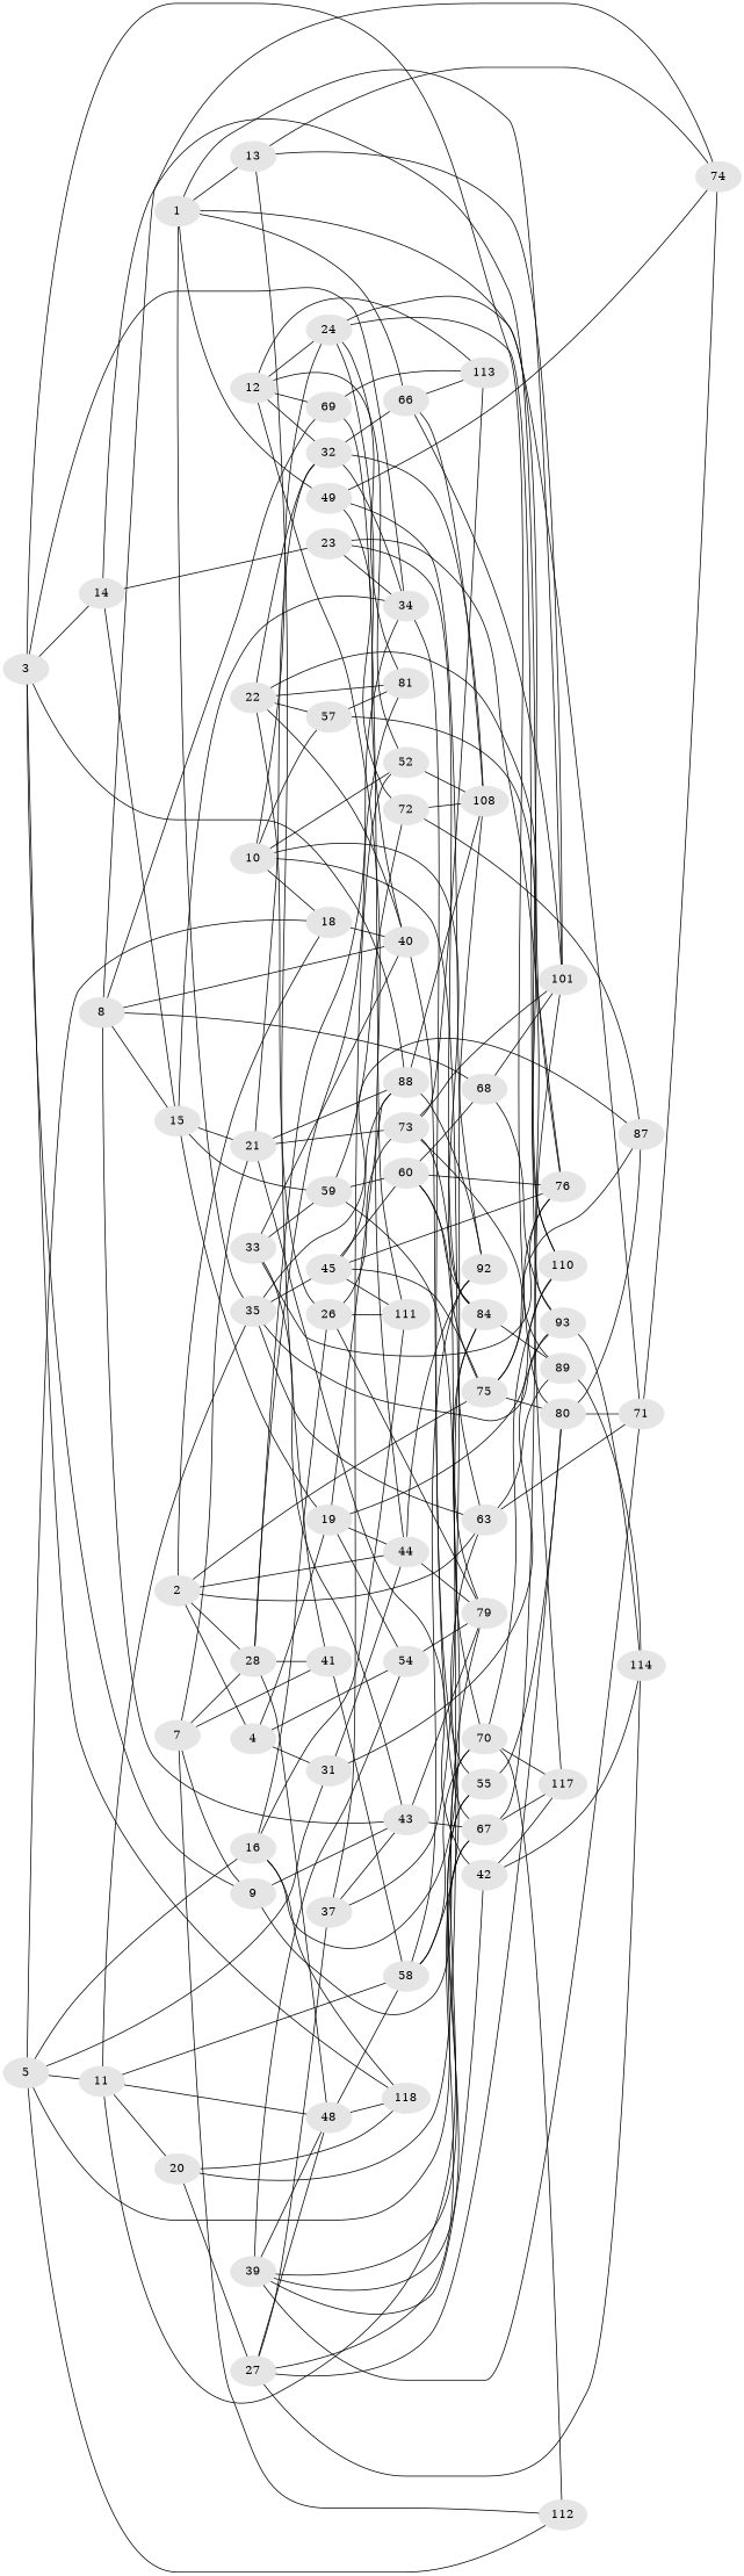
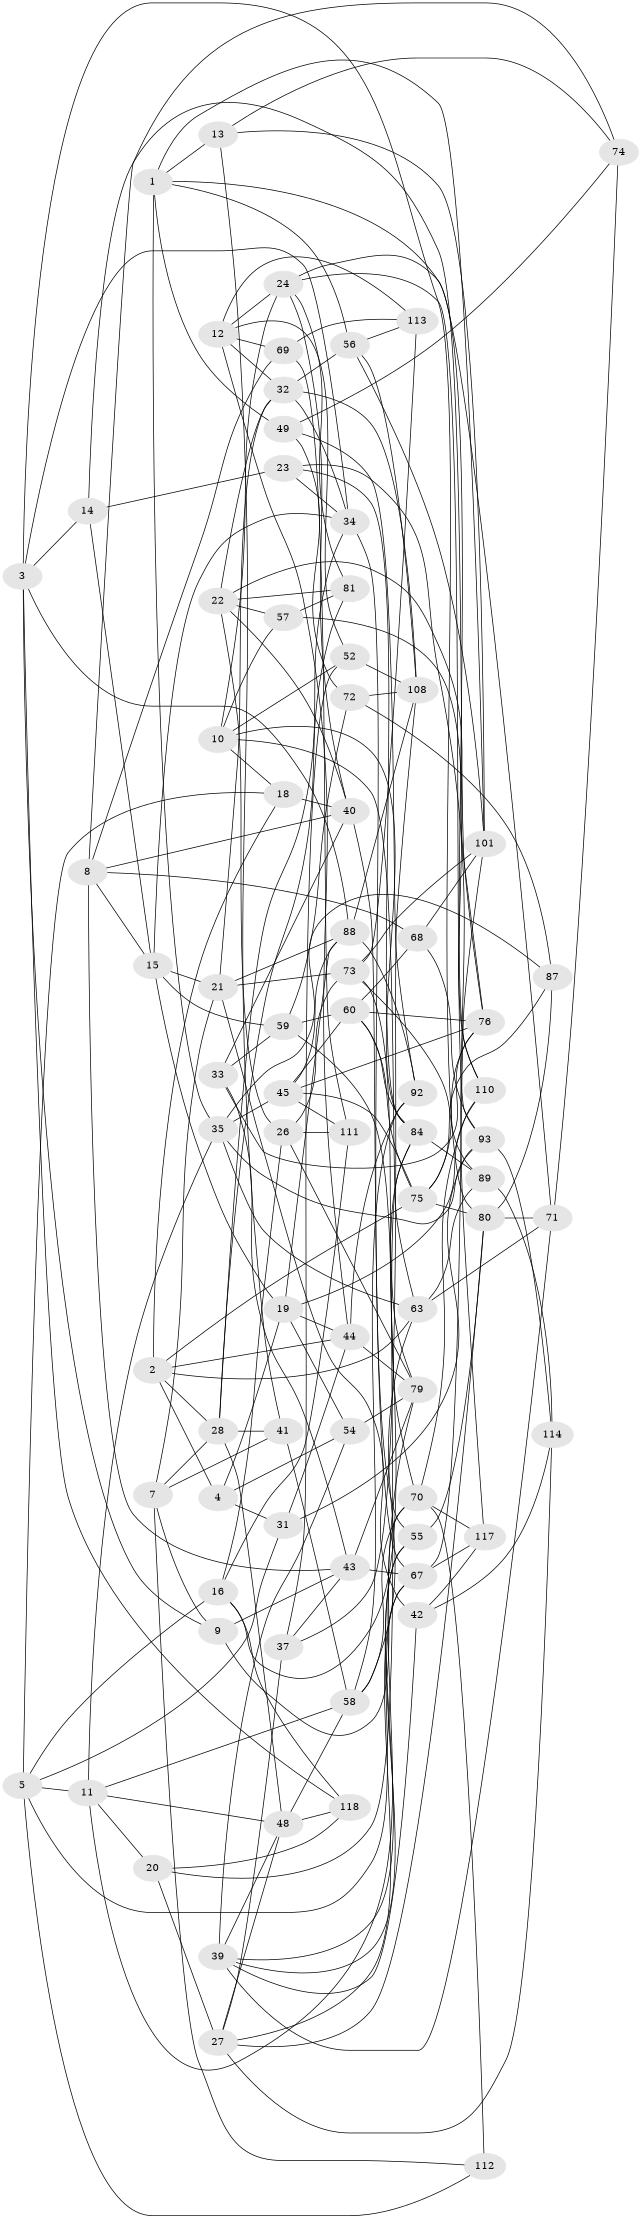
  graph {
    rankdir=LR
    node [color=gray90 style=filled]
    1 [super="+119"]
    13
    35 [super="+96"]
    49
-   56 [super="+107" label=66]
+   56 [super="+107"]
    101 [super="+120"]
    110
    41
    74
    63 [super="+90"]
    93 [super="+121"]
    45 [super="+86"]
    87
    92
    72
    113
    108 [super="+115"]
    2 [super="+36"]
    4
    18
    28 [super="+98"]
    44 [super="+94"]
    75 [super="+103"]
    19 [super="+64"]
    31
    54
    40 [super="+83"]
    34 [super="+38"]
    48 [super="+65"]
    81
    79 [super="+82"]
    71
    89
    80 [super="+97"]
    76 [super="+91"]
    3 [super="+46"]
    9
    14
    88 [super="+106"]
    118
    43 [super="+109"]
    70 [super="+78"]
    15 [super="+51"]
    23
    55
    5 [super="+6"]
    11 [super="+62"]
    16 [super="+17"]
    112
    20
    58 [super="+77"]
    84 [super="+100"]
    26 [super="+29"]
    111
    7 [super="+25"]
    21 [super="+53"]
    32 [super="+116"]
    42
    73 [super="+99"]
    8 [super="+47"]
    68
    69
    59 [super="+85"]
    67 [super="+104"]
    117
    10 [super="+66"]
    24 [super="+105"]
    52
    57
    27 [super="+102"]
    12 [super="+30"]
    60 [super="+95"]
    37
    114
    22 [super="+61"]
    33
    39 [super="+50"]
    1 -- 13
    1 -- 35
    1 -- 49
    1 -- 56
    1 -- 101
    1 -- 110
    13 -- 101
    13 -- 41
    13 -- 74
    35 -- 63
    35 -- 93
    35 -- 45
    35 -- 87
    49 -- 74
    49 -- 92
    49 -- 72
    56 -- 101
    56 -- 113
    56 -- 108
    41 -- 58
    63 -- 71
    63 -- 89
    93 -- 114
    45 -- 75
    45 -- 76
    45 -- 88
    45 -- 111
    45 -- 60
    72 -- 87
    72 -- 108
    2 -- 63
    2 -- 4
    2 -- 18
    2 -- 28
    2 -- 44
    2 -- 75
    4 -- 19
    4 -- 31
    4 -- 54
    18 -- 40
    28 -- 41
    28 -- 34
    28 -- 48
    28 -- 81
    44 -- 92
    44 -- 79
    75 -- 87
    75 -- 80
    75 -- 76
    19 -- 110
    19 -- 44
    19 -- 54
    19 -- 88
    31 -- 93
    31 -- 44
    54 -- 79
    40 -- 67
    34 -- 55
    48 -- 118
    48 -- 58
    71 -- 74
    89 -- 114
    80 -- 87
    80 -- 71
    3 -- 34
    3 -- 80
    3 -- 9
    3 -- 14
    3 -- 88
    3 -- 118
    9 -- 43
    9 -- 70
    14 -- 76
    14 -- 15
    14 -- 23
    88 -- 92
    88 -- 108
    43 -- 79
    43 -- 67
    70 -- 110
    70 -- 112
    70 -- 117
    15 -- 19
    15 -- 34
    15 -- 21
    15 -- 59
    23 -- 34
    23 -- 84
    23 -- 117
    55 -- 80
    5 -- 18
    5 -- 31
    5 -- 55
    5 -- 11
    5 -- 16
    5 -- 112
    11 -- 35
    11 -- 48
    11 -- 79
    11 -- 20
    11 -- 58
    16 -- 118
    16 -- 84
    16 -- 26 [weight=2]
    16 -- 111
    20 -- 118
    20 -- 84
    20 -- 27
    58 -- 63
    58 -- 92
    58 -- 70
    84 -- 89
    26 -- 79
    26 -- 111
    26 -- 73
    7 -- 41
    7 -- 28
    7 -- 9
    7 -- 112 [weight=2]
    7 -- 21
    21 -- 88
    21 -- 32
    21 -- 42
    21 -- 73
    32 -- 56
    32 -- 108
    32 -- 34
    42 -- 117
    42 -- 114
    73 -- 101
    73 -- 113
    73 -- 79
    73 -- 89
    8 -- 74
    8 -- 40
    8 -- 43
    8 -- 15
    8 -- 68
    8 -- 69
    68 -- 101
    68 -- 93
    69 -- 113
    69 -- 111
    59 -- 72
    59 -- 70
    59 -- 60
    67 -- 101
    67 -- 117
    10 -- 63
    10 -- 18
    10 -- 84
    10 -- 24
    10 -- 52
    10 -- 57
    24 -- 93
    24 -- 40
    24 -- 81
    24 -- 71
    52 -- 108
    57 -- 110
    57 -- 81
    27 -- 48
    27 -- 80
    27 -- 67
    27 -- 37
    27 -- 114
    12 -- 113
    12 -- 44
    12 -- 32
    12 -- 69
    12 -- 24
    12 -- 52
    60 -- 75
    60 -- 76
    60 -- 84
    60 -- 68
    37 -- 108
    37 -- 43
    37 -- 52
    22 -- 40
    22 -- 81
    22 -- 76
    22 -- 26
    22 -- 32
    22 -- 57
    33 -- 40
    33 -- 76
    33 -- 43
    33 -- 59
    39 -- 54
    39 -- 48
    39 -- 71
    39 -- 55
    39 -- 42
    39 -- 67
  }
